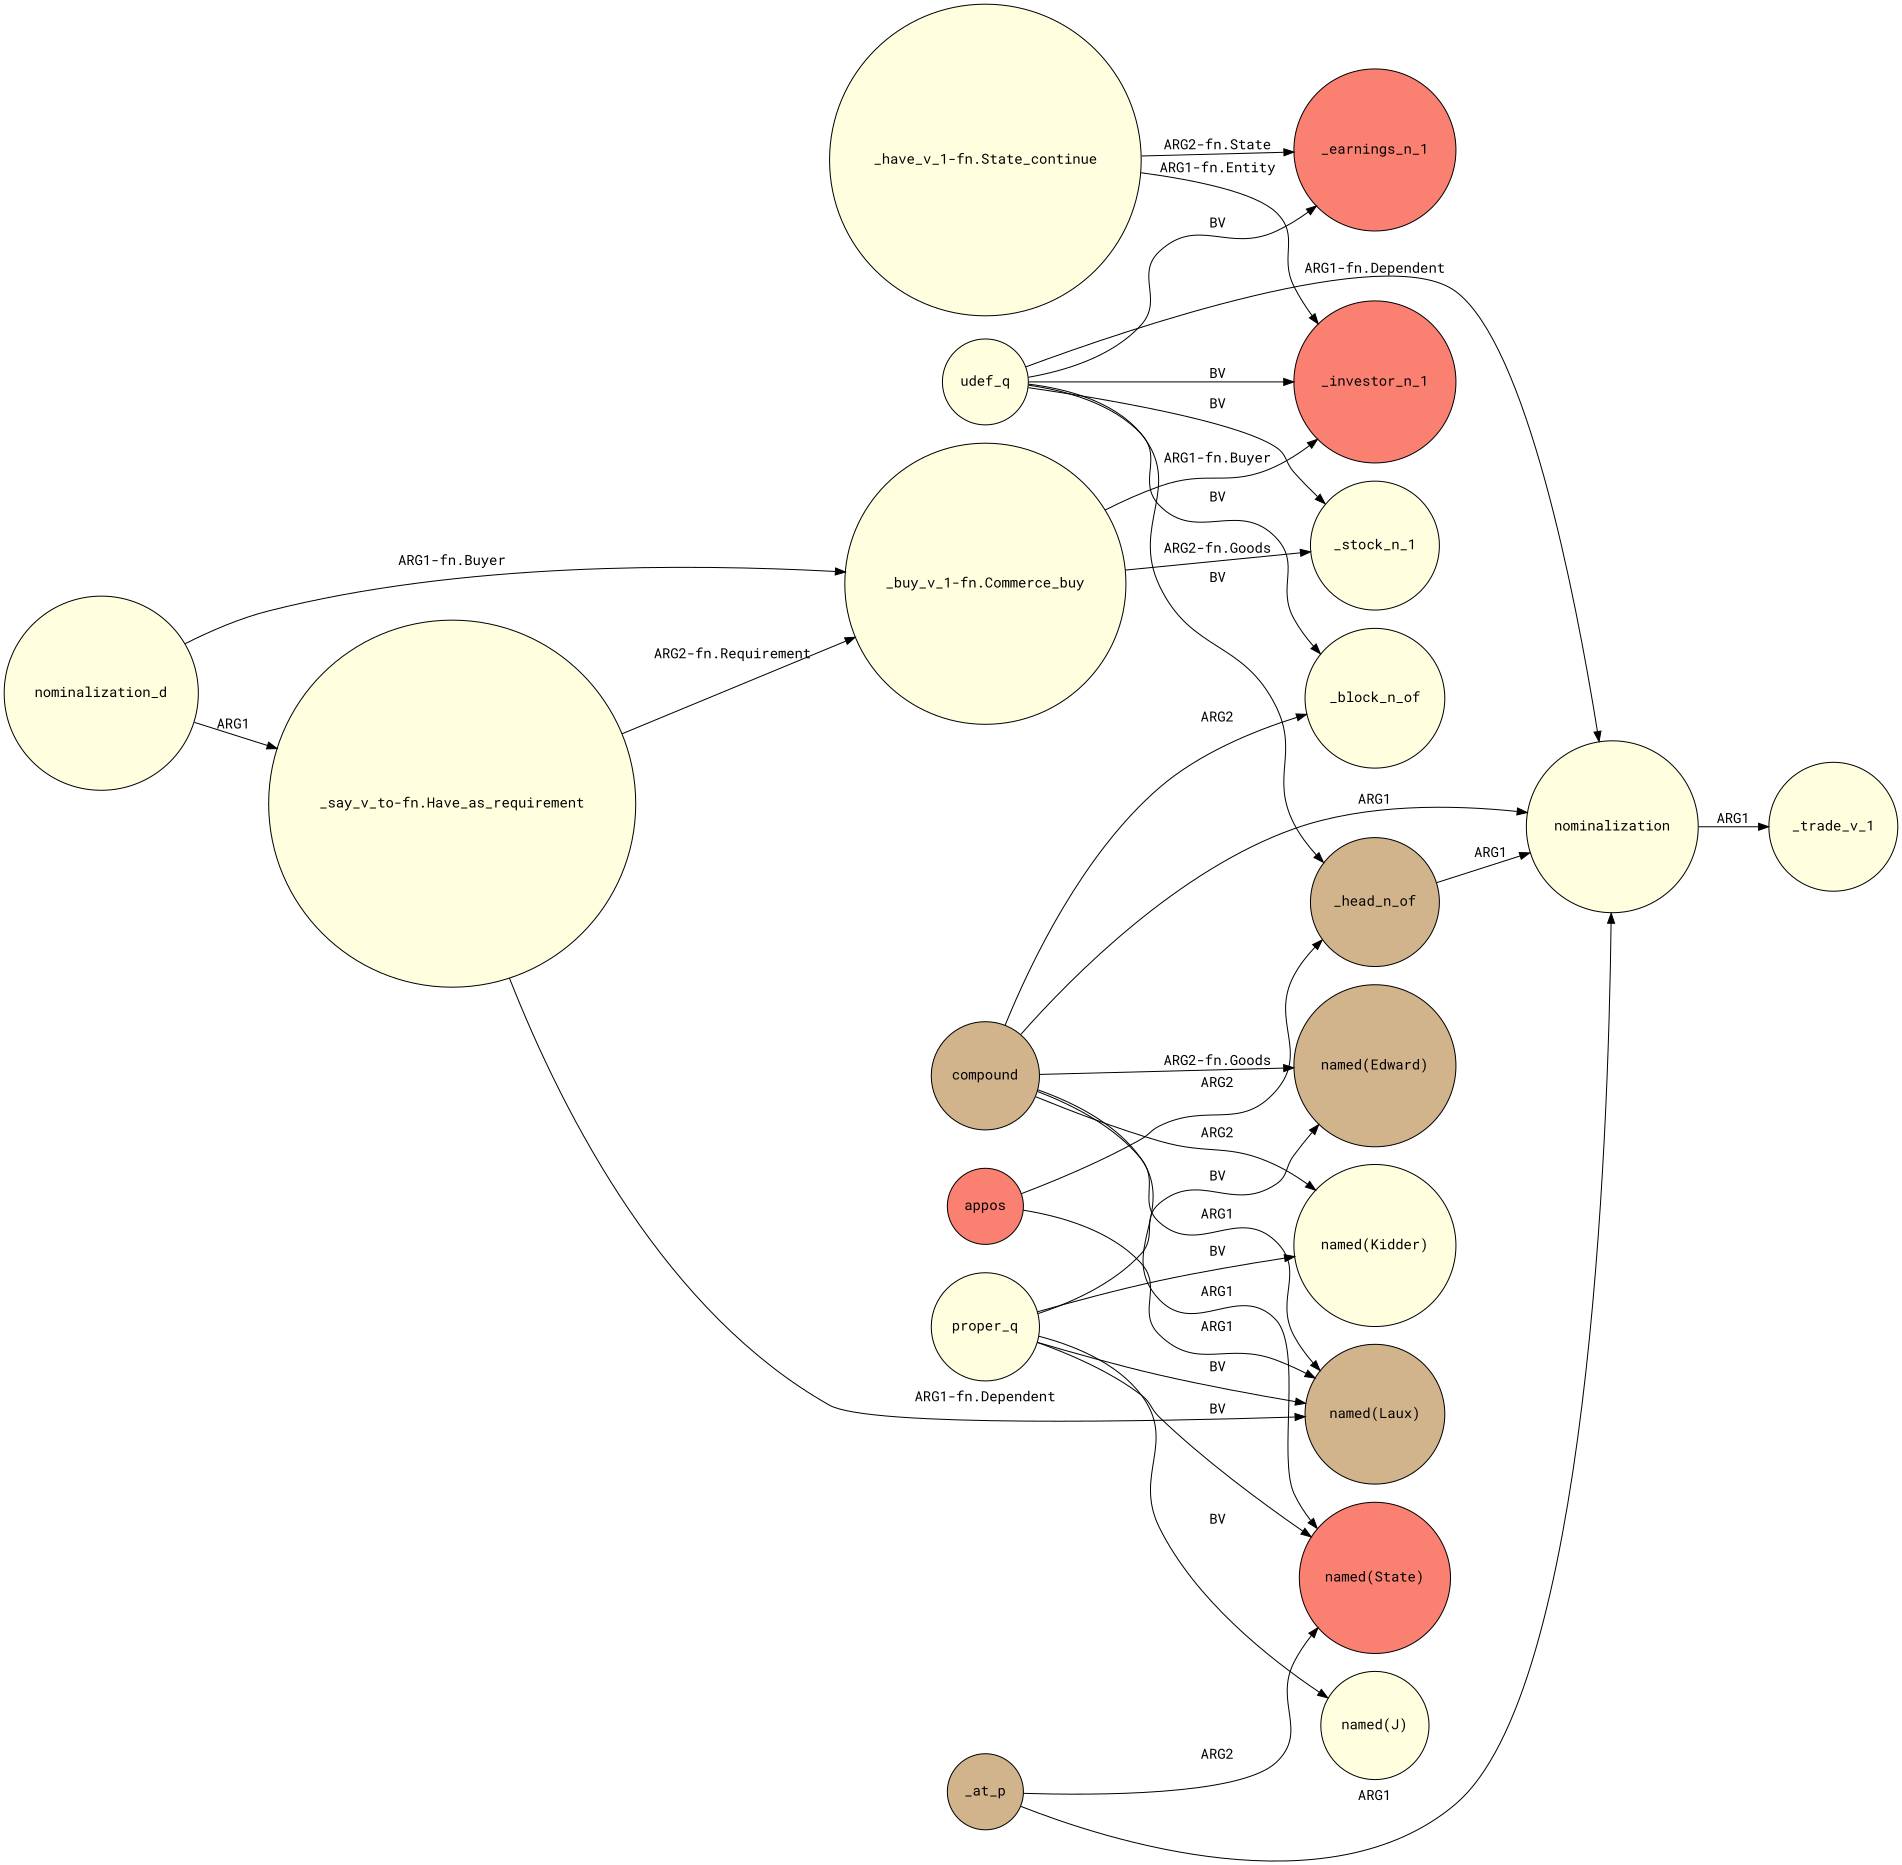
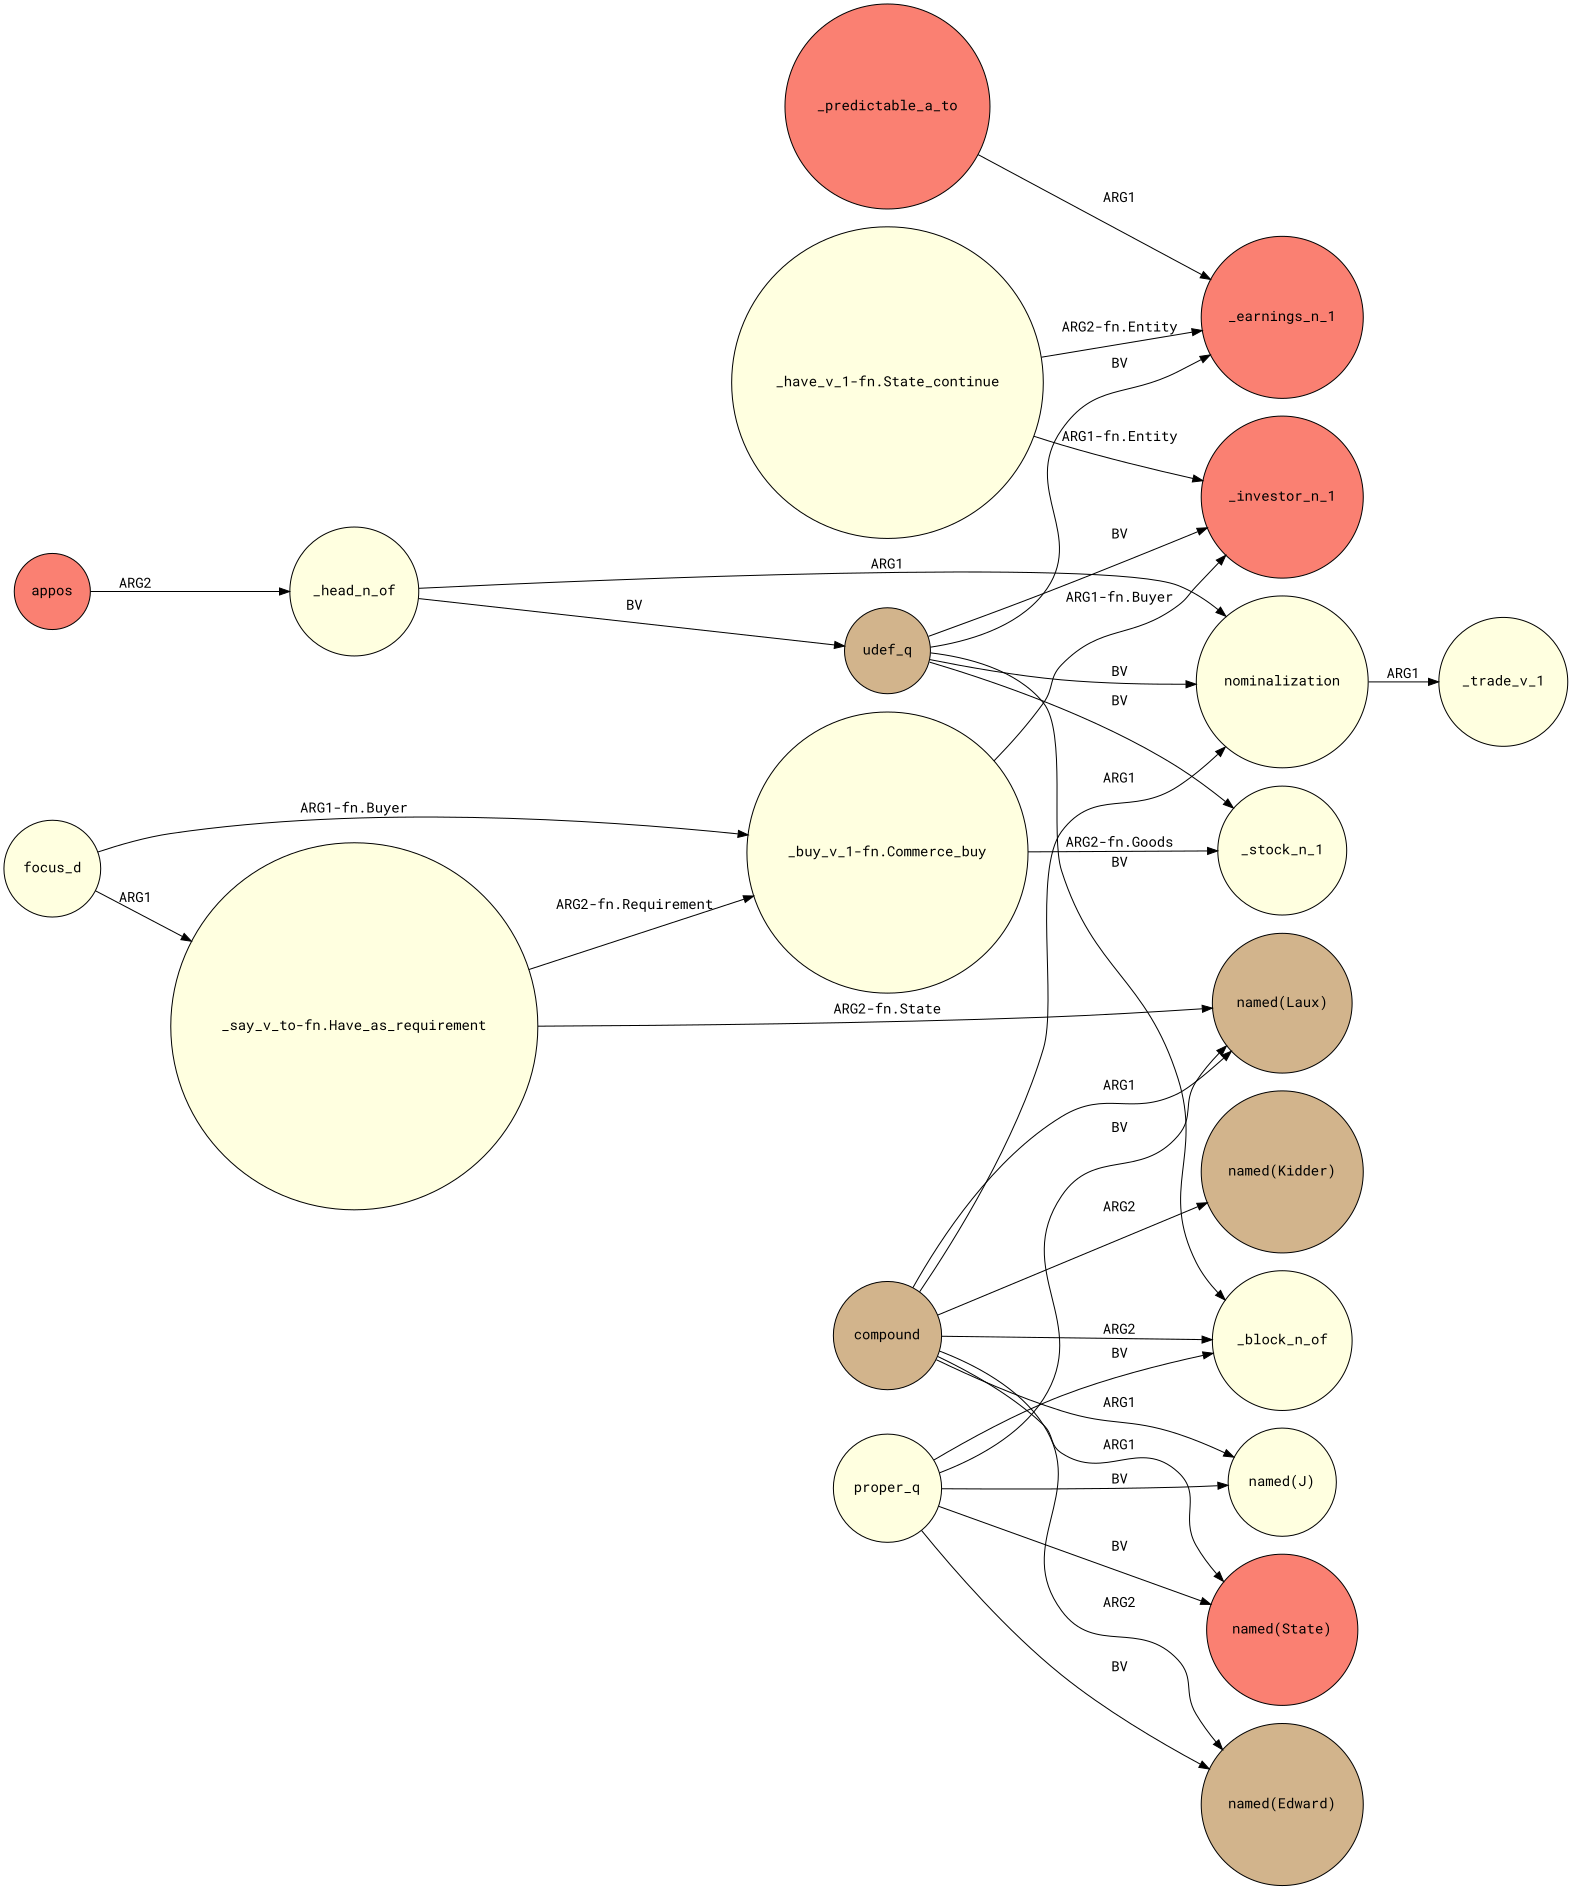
  digraph {
    fontname="Roboto Mono"
    rankdir=LR
    node [fillcolor=lightyellow fontname="Roboto Mono" shape=circle style=filled]
    edge [fontname="Roboto Mono"]
-   _head_n_of [fillcolor=tan]
+   _head_n_of
    nominalization
    _trade_v_1
-   focus_d [label=nominalization_d]
+   focus_d
    "_buy_v_1-fn.Commerce_buy"
    "_say_v_to-fn.Have_as_requirement"
    _stock_n_1
    _investor_n_1 [fillcolor=salmon]
    "named(Laux)" [fillcolor=tan]
    "_have_v_1-fn.State_continue"
    _earnings_n_1 [fillcolor=salmon]
    compound [fillcolor=tan]
    n13 [fillcolor=salmon label="named(State)"]
    "named(J)"
    "named(Edward)" [fillcolor=tan]
    _block_n_of
-   "named(Kidder)"
+   "named(Kidder)" [fillcolor=tan]
    proper_q
-   udef_q
-   _at_p [fillcolor=tan]
+   udef_q [fillcolor=tan]
    appos [fillcolor=salmon]
+   _predictable_a_to [fillcolor=salmon]
    _head_n_of -> nominalization [label=ARG1]
    nominalization -> _trade_v_1 [label=ARG1]
    focus_d -> "_buy_v_1-fn.Commerce_buy" [label="ARG1-fn.Buyer"]
    focus_d -> "_say_v_to-fn.Have_as_requirement" [label=ARG1]
    "_buy_v_1-fn.Commerce_buy" -> _stock_n_1 [label="ARG2-fn.Goods"]
    "_buy_v_1-fn.Commerce_buy" -> _investor_n_1 [label="ARG1-fn.Buyer"]
    "_say_v_to-fn.Have_as_requirement" -> "_buy_v_1-fn.Commerce_buy" [label="ARG2-fn.Requirement"]
-   "_say_v_to-fn.Have_as_requirement" -> "named(Laux)" [label="ARG1-fn.Dependent"]
+   "_say_v_to-fn.Have_as_requirement" -> "named(Laux)" [label="ARG2-fn.State"]
    "_have_v_1-fn.State_continue" -> _investor_n_1 [label="ARG1-fn.Entity"]
-   "_have_v_1-fn.State_continue" -> _earnings_n_1 [label="ARG2-fn.State"]
+   "_have_v_1-fn.State_continue" -> _earnings_n_1 [label="ARG2-fn.Entity"]
    compound -> nominalization [label=ARG1]
    compound -> "named(Laux)" [label=ARG1]
    compound -> n13 [label=ARG1]
-   compound -> "named(Edward)" [label="ARG2-fn.Goods"]
+   compound -> "named(J)" [label=ARG1]
+   compound -> "named(Edward)" [label=ARG2]
    compound -> _block_n_of [label=ARG2]
    compound -> "named(Kidder)" [label=ARG2]
    proper_q -> "named(Laux)" [label=BV]
    proper_q -> n13 [label=BV]
    proper_q -> "named(J)" [label=BV]
    proper_q -> "named(Edward)" [label=BV]
-   proper_q -> "named(Kidder)" [label=BV]
-   udef_q -> _head_n_of [label=BV]
-   udef_q -> nominalization [label="ARG1-fn.Dependent"]
+   proper_q -> _block_n_of [label=BV]
+   _head_n_of -> udef_q [label=BV]
+   udef_q -> nominalization [label=BV]
    udef_q -> _stock_n_1 [label=BV]
    udef_q -> _investor_n_1 [label=BV]
    udef_q -> _earnings_n_1 [label=BV]
    udef_q -> _block_n_of [label=BV]
-   _at_p -> nominalization [label=ARG1]
-   _at_p -> n13 [label=ARG2]
    appos -> _head_n_of [label=ARG2]
-   appos -> "named(Laux)" [label=ARG1]
+   _predictable_a_to -> _earnings_n_1 [label=ARG1]
  }
